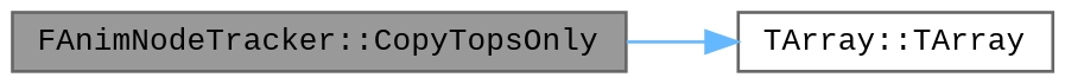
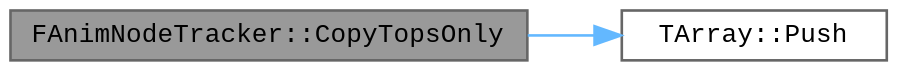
  digraph {
    rankdir=LR
    fontname="Liberation Mono"
    node [fontname="Liberation Mono" fontsize=10 shape=box style=filled]
    n1 [color=gray40 fillcolor=grey60 fontcolor=black height=0.2 label="FAnimNodeTracker::CopyTopsOnly" width=0.4]
-   n2 [color=grey40 fillcolor=white height=0.2 label="TArray::TArray" width=0.4]
+   n2 [color=grey40 fillcolor=white height=0.2 label="TArray::Push" width=0.4]
    n1 -> n2 [color=steelblue1 fontname="Liberation Mono" fontsize=10 labelfontname=Helvetica labelfontsize=10 style=solid]
  }
